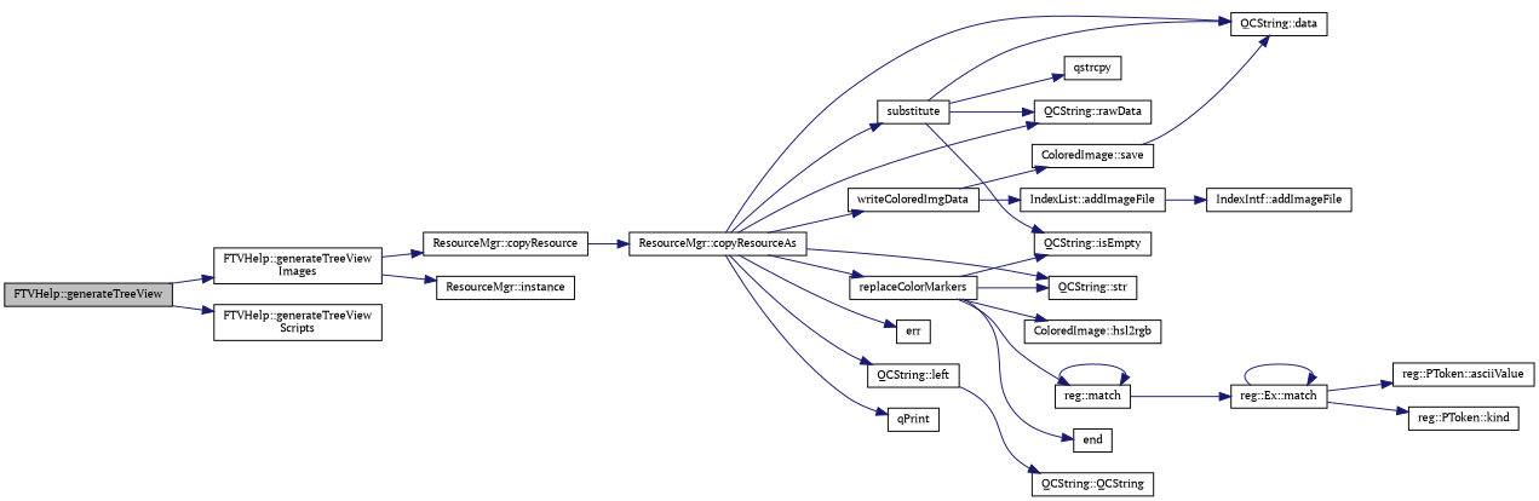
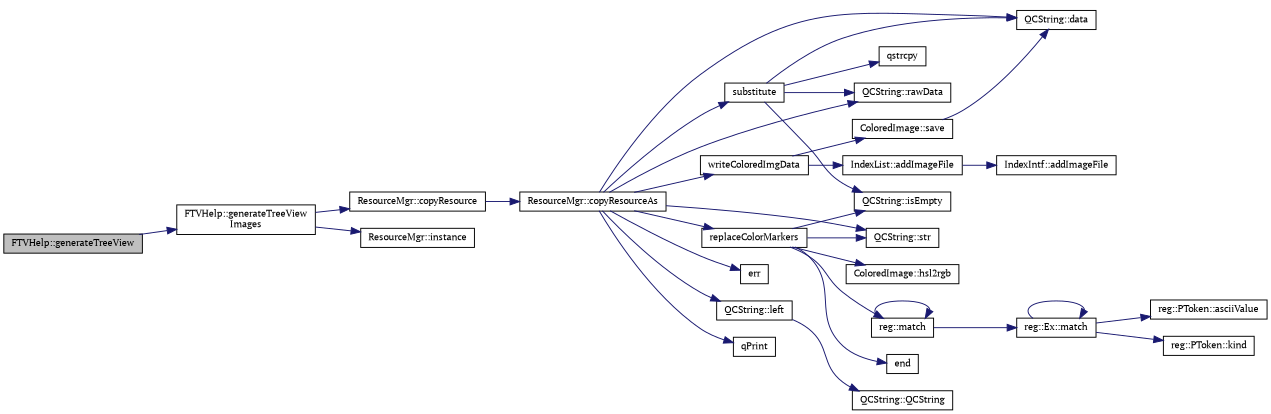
  digraph {
    fontname="PT Serif"
    rankdir=LR
    node [color=black fillcolor=white fontname="PT Serif" fontsize=10 shape=record style=filled]
    edge [color=midnightblue fontname="PT Serif" fontsize=10 labelfontname=Helvetica labelfontsize=10 style=solid]
    n1 [fillcolor=grey75 fontcolor=black height=0.2 label="FTVHelp::generateTreeView" width=0.4]
    n2 [height=0.2 label="FTVHelp::generateTreeView\lImages" width=0.4]
-   n3 [height=0.2 label="FTVHelp::generateTreeView\lScripts" width=0.4]
    n4 [height=0.2 label="ResourceMgr::copyResource" width=0.4]
    n5 [height=0.2 label="ResourceMgr::instance" width=0.4]
    n6 [height=0.2 label="ResourceMgr::copyResourceAs" width=0.4]
    n7 [height=0.2 label="QCString::data" width=0.4]
    n8 [height=0.2 label=err width=0.4]
    n9 [height=0.2 label="QCString::left" width=0.4]
    n10 [height=0.2 label=qPrint width=0.4]
    n11 [height=0.2 label="QCString::rawData" width=0.4]
    n12 [height=0.2 label=replaceColorMarkers width=0.4]
    n13 [height=0.2 label="QCString::str" width=0.4]
    n14 [height=0.2 label=substitute width=0.4]
    n15 [height=0.2 label=writeColoredImgData width=0.4]
    n16 [height=0.2 label="QCString::QCString" width=0.4]
    n17 [height=0.2 label=end width=0.4]
    n18 [height=0.2 label="ColoredImage::hsl2rgb" width=0.4]
    n19 [height=0.2 label="QCString::isEmpty" width=0.4]
    n20 [height=0.2 label="reg::match" width=0.4]
    n21 [height=0.2 label=qstrcpy width=0.4]
    n22 [height=0.2 label="IndexList::addImageFile" width=0.4]
    n23 [height=0.2 label="ColoredImage::save" width=0.4]
    n24 [height=0.2 label="reg::Ex::match" width=0.4]
    n25 [height=0.2 label="reg::PToken::asciiValue" width=0.4]
    n26 [height=0.2 label="reg::PToken::kind" width=0.4]
    n27 [height=0.2 label="IndexIntf::addImageFile" width=0.4]
    n1 -> n2
-   n1 -> n3
    n2 -> n4
    n2 -> n5
    n4 -> n6
    n6 -> n7
    n6 -> n8
    n6 -> n9
    n6 -> n10
    n6 -> n11
    n6 -> n12
    n6 -> n13
    n6 -> n14
    n6 -> n15
    n9 -> n16
    n12 -> n13
    n12 -> n17
    n12 -> n18
    n12 -> n19
    n12 -> n20
    n14 -> n7
    n14 -> n11
    n14 -> n19
    n14 -> n21
    n15 -> n22
    n15 -> n23
    n20 -> n20
    n20 -> n24
    n22 -> n27
    n23 -> n7
    n24 -> n24
    n24 -> n25
    n24 -> n26
  }
